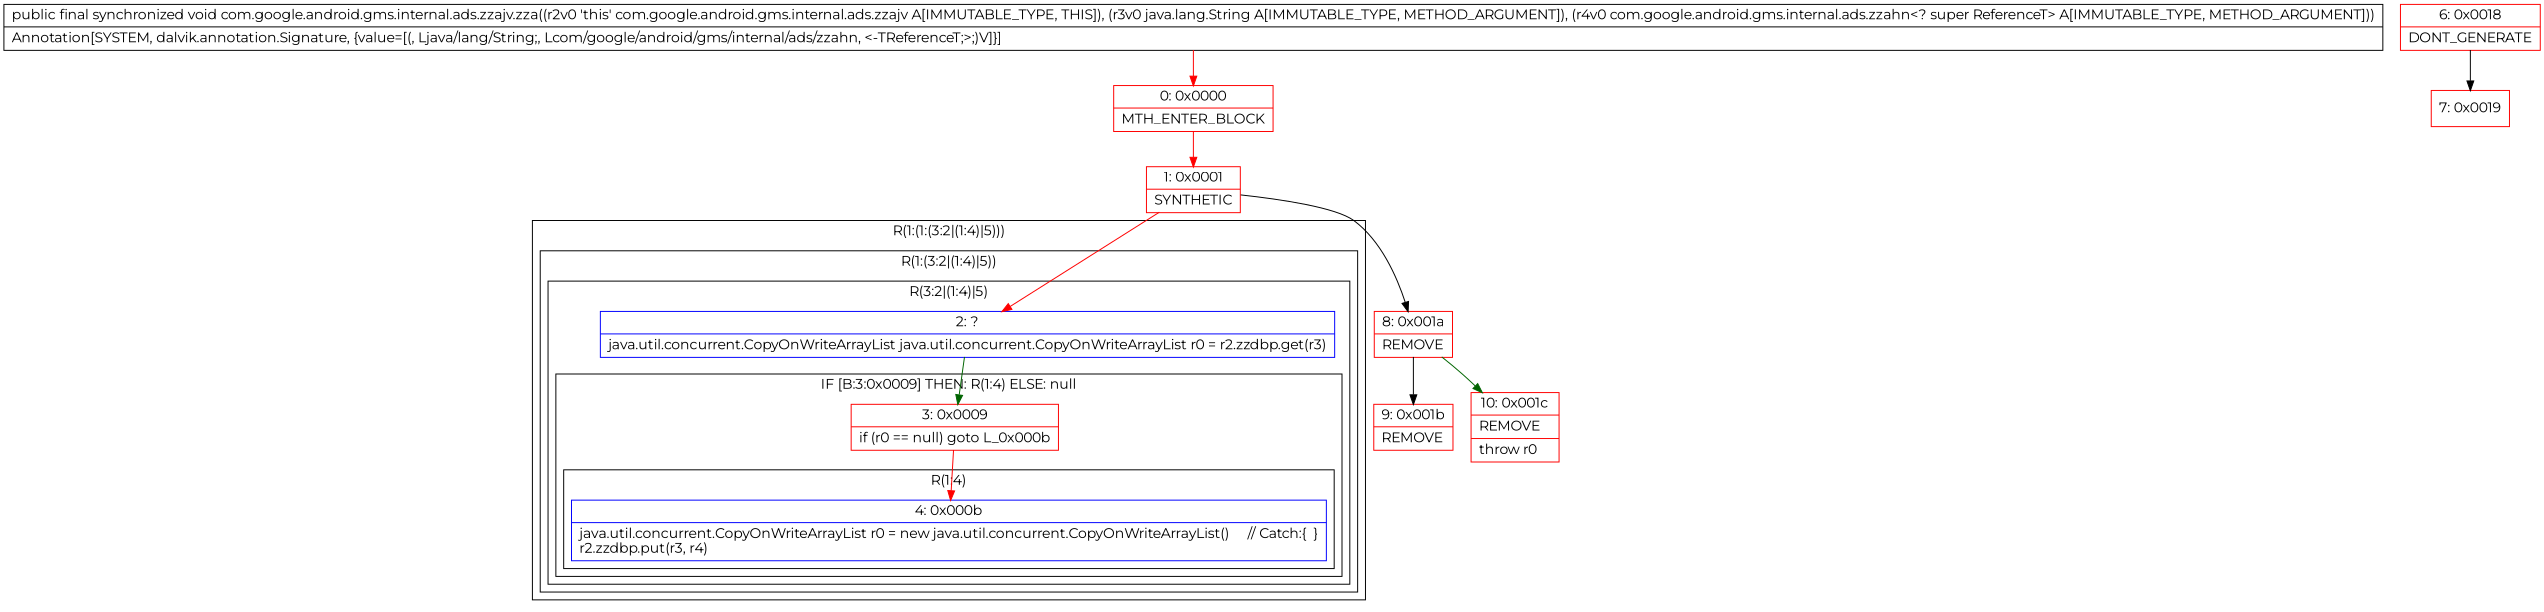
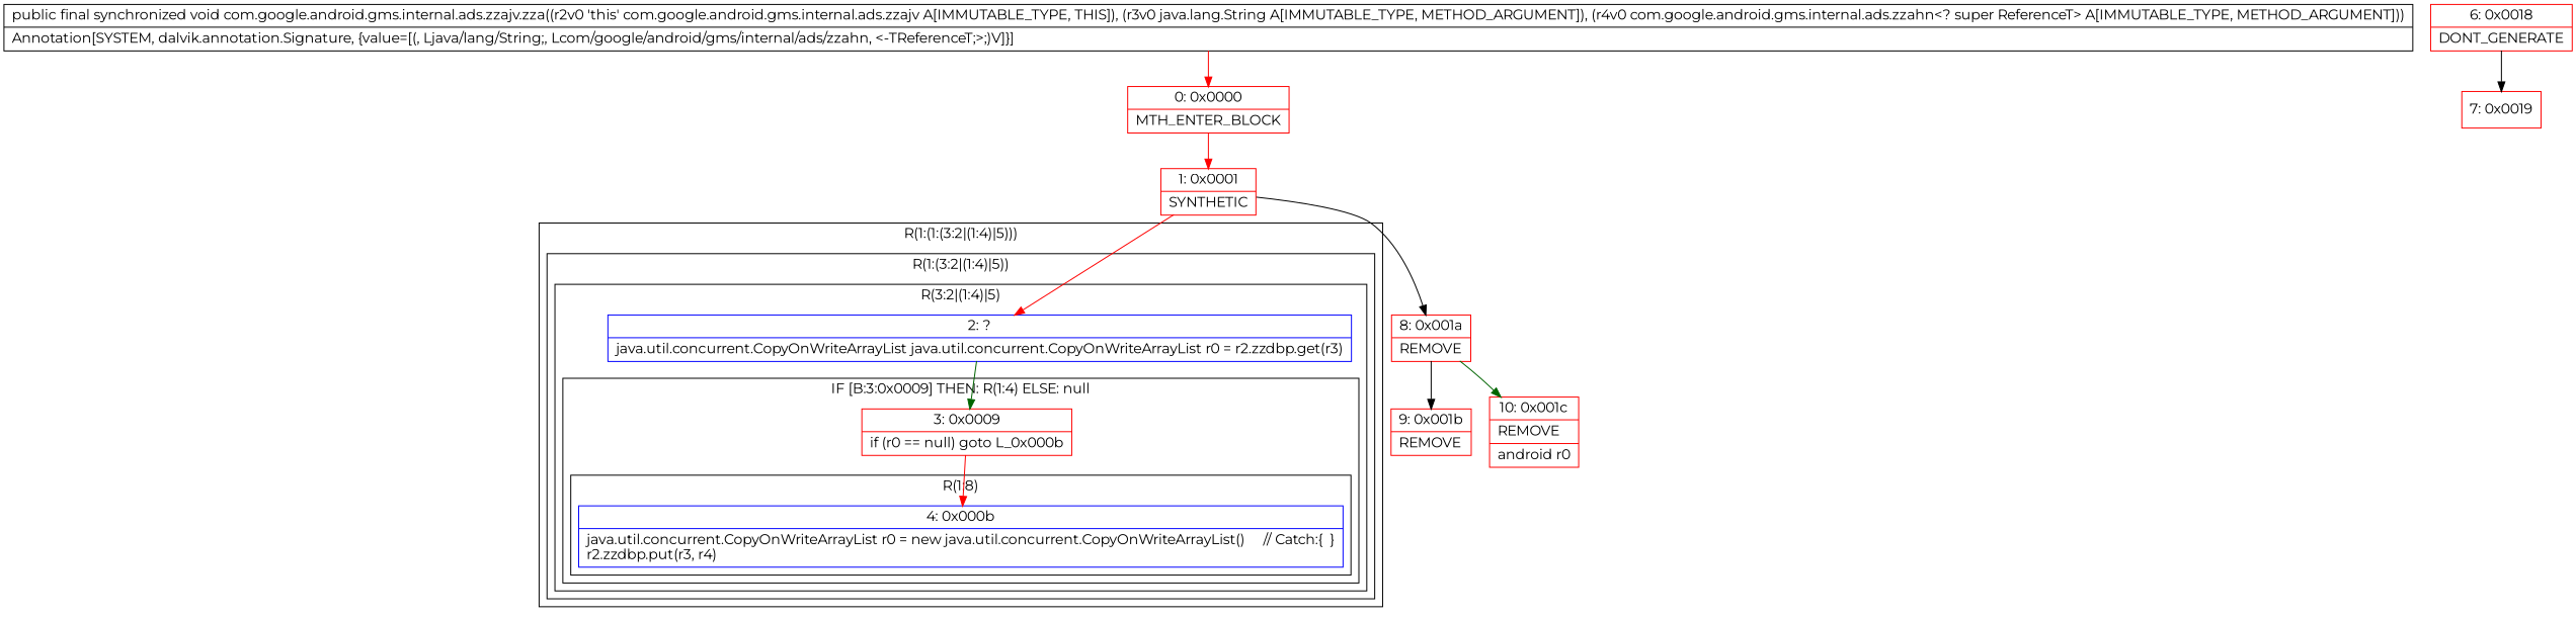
  digraph {
    fontname=Montserrat
    node [color=red fontname=Montserrat shape=record]
    edge [color=red fontname=Montserrat]
    n1 [color=blue label="{4\:\ 0x000b|java.util.concurrent.CopyOnWriteArrayList r0 = new java.util.concurrent.CopyOnWriteArrayList()     \/\/ Catch:\{  \}\lr2.zzdbp.put(r3, r4)\l}"]
    n2 [label="{3\:\ 0x0009|if (r0 == null) goto L_0x000b\l}"]
    n3 [color=blue label="{2\:\ ?|java.util.concurrent.CopyOnWriteArrayList java.util.concurrent.CopyOnWriteArrayList r0 = r2.zzdbp.get(r3)\l}"]
    n4 [label="{6\:\ 0x0018|DONT_GENERATE\l}"]
    n5 [label="{7\:\ 0x0019}"]
    n6 [label="{0\:\ 0x0000|MTH_ENTER_BLOCK\l}"]
    n7 [label="{1\:\ 0x0001|SYNTHETIC\l}"]
    n8 [label="{8\:\ 0x001a|REMOVE\l}"]
    n9 [label="{9\:\ 0x001b|REMOVE\l}"]
-   n10 [label="{10\:\ 0x001c|REMOVE\l|throw r0\l}"]
+   n10 [label="{10\:\ 0x001c|REMOVE\l|android r0\l}"]
    n11 [label="{public final synchronized void com.google.android.gms.internal.ads.zzajv.zza((r2v0 'this' com.google.android.gms.internal.ads.zzajv A[IMMUTABLE_TYPE, THIS]), (r3v0 java.lang.String A[IMMUTABLE_TYPE, METHOD_ARGUMENT]), (r4v0 com.google.android.gms.internal.ads.zzahn\<? super ReferenceT\> A[IMMUTABLE_TYPE, METHOD_ARGUMENT]))  | Annotation[SYSTEM, dalvik.annotation.Signature, \{value=[(, Ljava\/lang\/String;, Lcom\/google\/android\/gms\/internal\/ads\/zzahn, \<\-TReferenceT;\>;)V]\}]\l}" color=""]
    subgraph cluster_1 {
      label="R(1:(1:(3:2|(1:4)|5)))"
      subgraph cluster_2 {
        label="R(1:(3:2|(1:4)|5))"
        subgraph cluster_3 {
          label="R(3:2|(1:4)|5)"
          n3
          subgraph cluster_4 {
            label="IF [B:3:0x0009] THEN: R(1:4) ELSE: null"
            n2
            subgraph cluster_5 {
-             label="R(1:4)"
+             label="R(1:8)"
              n1
            }
          }
        }
      }
    }
    n2 -> n1
    n3 -> n2 [color=darkgreen]
    n4 -> n5 [color=black]
    n6 -> n7
    n7 -> n3
    n7 -> n8 [color=black]
    n8 -> n9 [color=black]
    n8 -> n10 [color=darkgreen]
    n11 -> n6
  }
